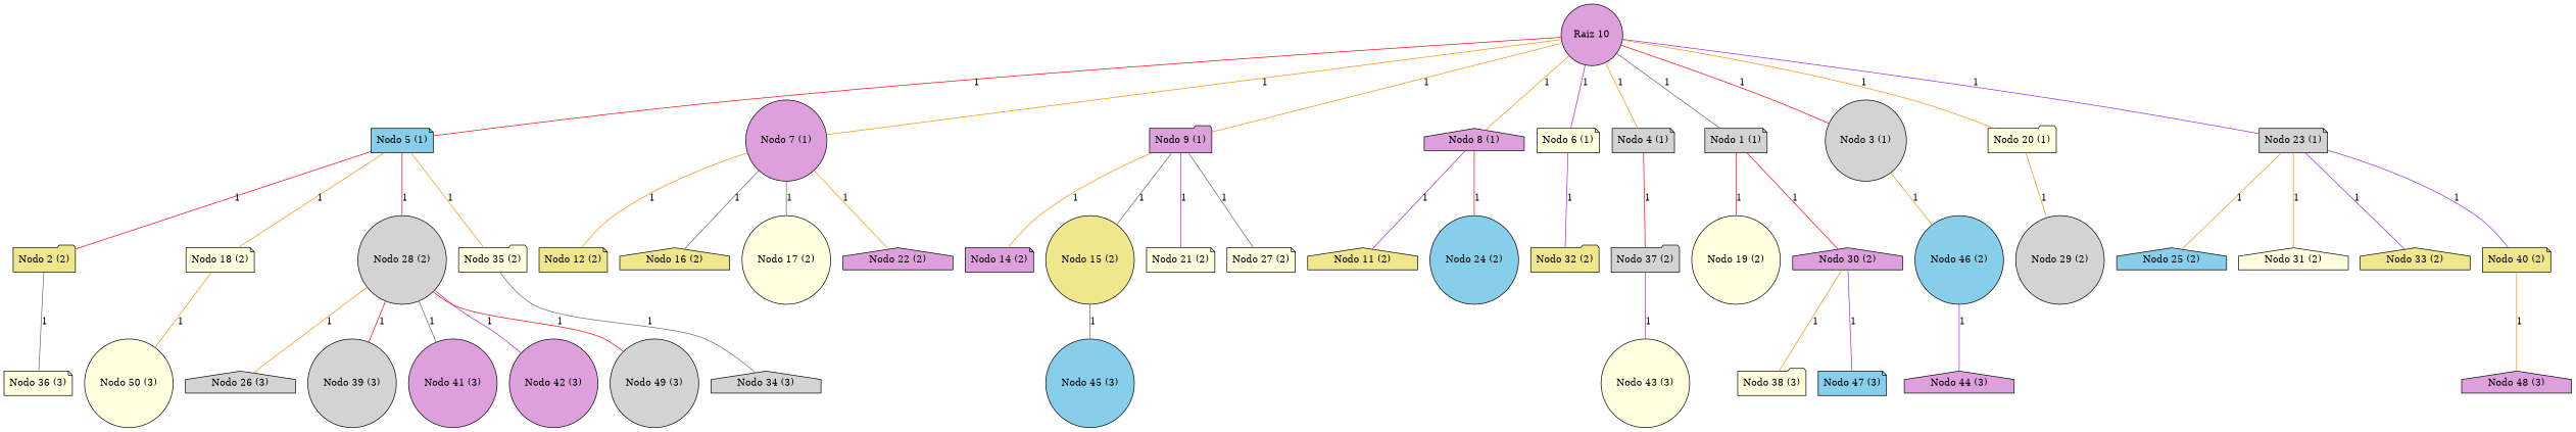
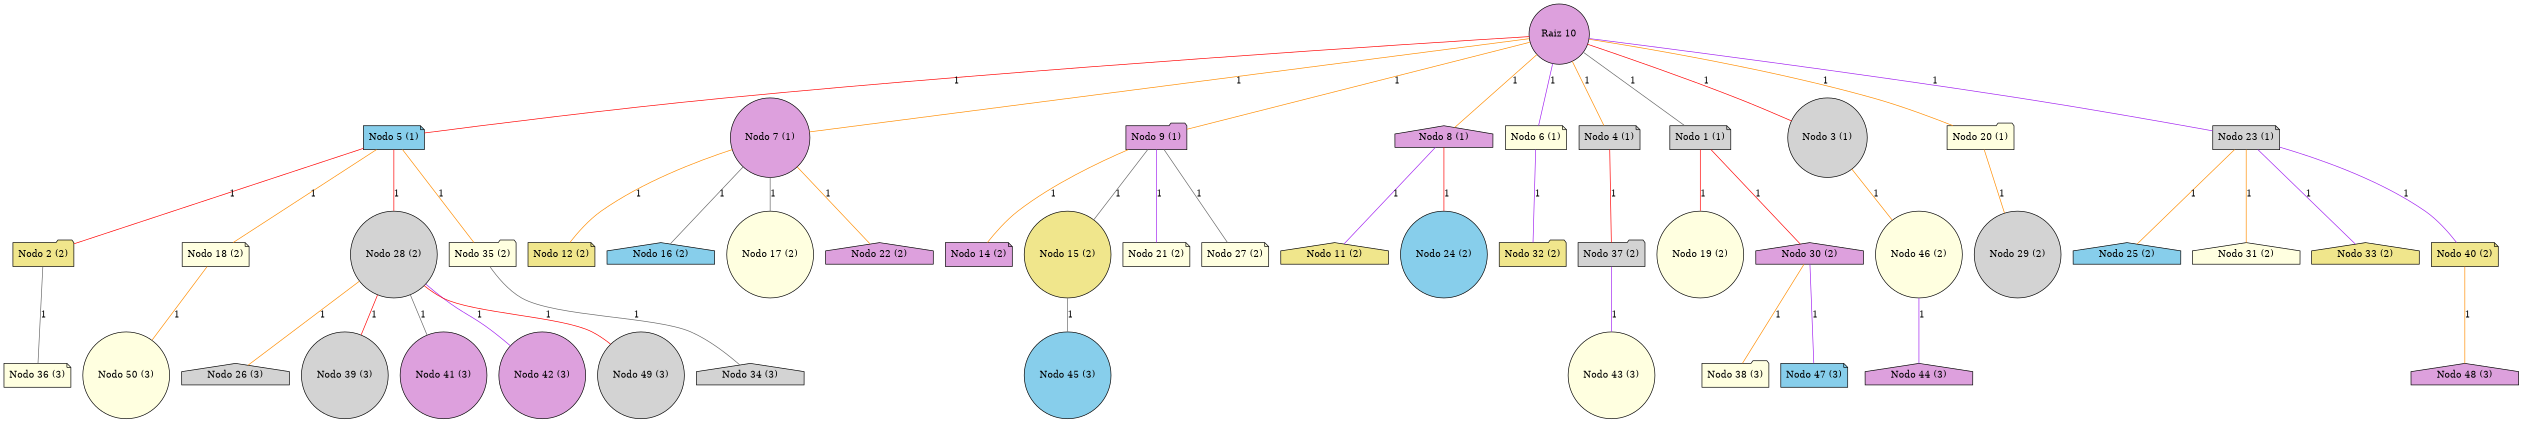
  graph {
    node [fillcolor=lightyellow shape=circle style=filled]
    edge [color=darkorange]
    n1 [fillcolor=plum label="Raiz 10"]
    n2 [fillcolor=skyblue label="Nodo 5 (1)" shape=note]
    n3 [fillcolor=plum label="Nodo 7 (1)"]
    n4 [fillcolor=plum label="Nodo 9 (1)" shape=folder]
    n5 [fillcolor=plum label="Nodo 8 (1)" shape=house]
    n6 [label="Nodo 6 (1)" shape=note]
    n7 [fillcolor=lightgrey label="Nodo 4 (1)" shape=note]
    n8 [fillcolor=lightgrey label="Nodo 1 (1)" shape=note]
    n9 [fillcolor=lightgrey label="Nodo 3 (1)"]
    n10 [label="Nodo 20 (1)" shape=folder]
    n11 [fillcolor=lightgrey label="Nodo 23 (1)" shape=note]
    n12 [fillcolor=khaki label="Nodo 2 (2)" shape=folder]
    n13 [label="Nodo 18 (2)" shape=note]
    n14 [fillcolor=lightgrey label="Nodo 28 (2)"]
    n15 [label="Nodo 35 (2)" shape=folder]
    n16 [fillcolor=khaki label="Nodo 12 (2)" shape=note]
-   n17 [fillcolor=khaki label="Nodo 16 (2)" shape=house]
+   n17 [fillcolor=skyblue label="Nodo 16 (2)" shape=house]
    n18 [label="Nodo 17 (2)"]
    n19 [fillcolor=plum label="Nodo 22 (2)" shape=house]
    n20 [fillcolor=plum label="Nodo 14 (2)" shape=note]
    n21 [fillcolor=khaki label="Nodo 15 (2)"]
    n22 [label="Nodo 21 (2)" shape=note]
    n23 [label="Nodo 27 (2)" shape=note]
    n24 [fillcolor=khaki label="Nodo 11 (2)" shape=house]
    n25 [fillcolor=skyblue label="Nodo 24 (2)"]
    n26 [fillcolor=khaki label="Nodo 32 (2)" shape=folder]
    n27 [fillcolor=lightgrey label="Nodo 37 (2)" shape=folder]
    n28 [label="Nodo 19 (2)"]
    n29 [fillcolor=plum label="Nodo 30 (2)" shape=house]
-   n30 [fillcolor=skyblue label="Nodo 46 (2)"]
+   n30 [label="Nodo 46 (2)"]
    n31 [fillcolor=lightgrey label="Nodo 29 (2)"]
    n32 [fillcolor=skyblue label="Nodo 25 (2)" shape=house]
    n33 [label="Nodo 31 (2)" shape=house]
    n34 [fillcolor=khaki label="Nodo 33 (2)" shape=house]
    n35 [fillcolor=khaki label="Nodo 40 (2)" shape=note]
    n36 [label="Nodo 36 (3)" shape=note]
    n37 [label="Nodo 50 (3)"]
    n38 [fillcolor=lightgrey label="Nodo 26 (3)" shape=house]
    n39 [fillcolor=lightgrey label="Nodo 39 (3)"]
    n40 [fillcolor=plum label="Nodo 41 (3)"]
    n41 [fillcolor=plum label="Nodo 42 (3)"]
    n42 [fillcolor=lightgrey label="Nodo 49 (3)"]
    n43 [fillcolor=lightgrey label="Nodo 34 (3)" shape=house]
    n44 [fillcolor=skyblue label="Nodo 45 (3)"]
    n45 [label="Nodo 43 (3)"]
    n46 [label="Nodo 38 (3)" shape=folder]
    n47 [fillcolor=skyblue label="Nodo 47 (3)" shape=note]
    n48 [fillcolor=plum label="Nodo 44 (3)" shape=house]
    n49 [fillcolor=plum label="Nodo 48 (3)" shape=house]
    n1 -- n2 [color=red label=1]
    n1 -- n3 [label=1]
    n1 -- n4 [label=1]
    n1 -- n5 [label=1]
    n1 -- n6 [color=purple label=1]
    n1 -- n7 [label=1]
    n1 -- n8 [color=gray40 label=1]
    n1 -- n9 [color=red label=1]
    n1 -- n10 [label=1]
    n1 -- n11 [color=purple label=1]
    n2 -- n12 [color=red label=1]
    n2 -- n13 [label=1]
    n2 -- n14 [color=red label=1]
    n2 -- n15 [label=1]
    n3 -- n16 [label=1]
    n3 -- n17 [color=gray40 label=1]
    n3 -- n18 [color=gray40 label=1]
    n3 -- n19 [label=1]
    n4 -- n20 [label=1]
    n4 -- n21 [color=gray40 label=1]
    n4 -- n22 [color=purple label=1]
    n4 -- n23 [color=gray40 label=1]
    n5 -- n24 [color=purple label=1]
    n5 -- n25 [color=red label=1]
    n6 -- n26 [color=purple label=1]
    n7 -- n27 [color=red label=1]
    n8 -- n28 [color=red label=1]
    n8 -- n29 [color=red label=1]
    n9 -- n30 [label=1]
    n10 -- n31 [label=1]
    n11 -- n32 [label=1]
    n11 -- n33 [label=1]
    n11 -- n34 [color=purple label=1]
    n11 -- n35 [color=purple label=1]
    n12 -- n36 [color=gray40 label=1]
    n13 -- n37 [label=1]
    n14 -- n38 [label=1]
    n14 -- n39 [color=red label=1]
    n14 -- n40 [color=gray40 label=1]
    n14 -- n41 [color=purple label=1]
    n14 -- n42 [color=red label=1]
    n15 -- n43 [color=gray40 label=1]
    n21 -- n44 [color=gray40 label=1]
    n27 -- n45 [color=purple label=1]
    n29 -- n46 [label=1]
    n29 -- n47 [color=purple label=1]
    n30 -- n48 [color=purple label=1]
    n35 -- n49 [label=1]
  }
